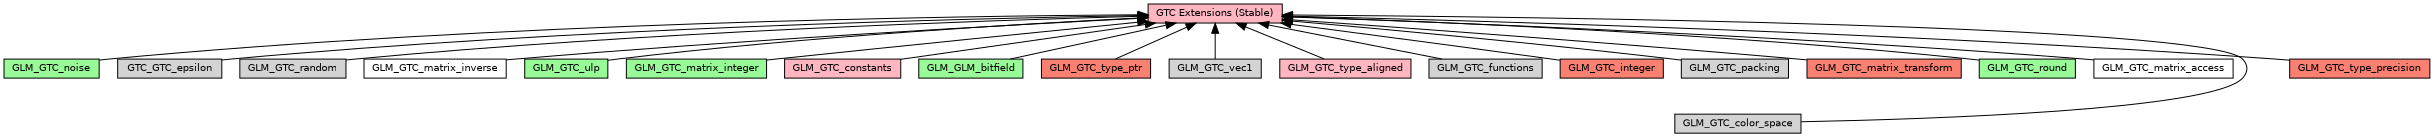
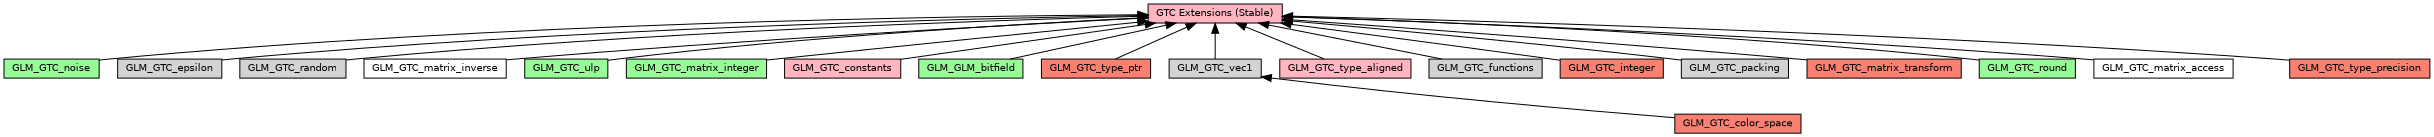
  digraph {
    rankdir=TB
    node [color=black fillcolor=lightgrey fontname=Helvetica fontsize=10 shape=box style=filled]
    edge [dir=back fontname=Helvetica fontsize=10 labelfontname=Helvetica labelfontsize=10 shape=plaintext style=solid]
    n1 [fillcolor=palegreen height=0.2 label=GLM_GTC_noise width=0.4]
    n2 [fillcolor=lightpink fontcolor=black height=0.2 label="GTC Extensions (Stable)" width=0.4]
-   n3 [height=0.2 label=GTC_GTC_epsilon width=0.4]
+   n3 [height=0.2 label=GLM_GTC_epsilon width=0.4]
    n4 [height=0.2 label=GLM_GTC_random width=0.4]
    n5 [fillcolor=white height=0.2 label=GLM_GTC_matrix_inverse width=0.4]
    n6 [fillcolor=palegreen height=0.2 label=GLM_GTC_ulp width=0.4]
    n7 [fillcolor=palegreen height=0.2 label=GLM_GTC_matrix_integer width=0.4]
    n8 [fillcolor=lightpink height=0.2 label=GLM_GTC_constants width=0.4]
    n9 [fillcolor=palegreen height=0.2 label=GLM_GLM_bitfield width=0.4]
    n10 [fillcolor=salmon height=0.2 label=GLM_GTC_type_ptr width=0.4]
    n11 [height=0.2 label=GLM_GTC_vec1 width=0.4]
    n12 [fillcolor=lightpink height=0.2 label=GLM_GTC_type_aligned width=0.4]
    n13 [height=0.2 label=GLM_GTC_functions width=0.4]
    n14 [fillcolor=salmon height=0.2 label=GLM_GTC_integer width=0.4]
    n15 [height=0.2 label=GLM_GTC_packing width=0.4]
    n16 [fillcolor=salmon height=0.2 label=GLM_GTC_matrix_transform width=0.4]
    n17 [fillcolor=palegreen height=0.2 label=GLM_GTC_round width=0.4]
    n18 [fillcolor=white height=0.2 label=GLM_GTC_matrix_access width=0.4]
-   n19 [height=0.2 label=GLM_GTC_color_space width=0.4]
+   n19 [fillcolor=salmon height=0.2 label=GLM_GTC_color_space width=0.4]
    n20 [fillcolor=salmon height=0.2 label=GLM_GTC_type_precision width=0.4]
    n2 -> n1
    n2 -> n3
    n2 -> n4
    n2 -> n5
    n2 -> n6
    n2 -> n7
    n2 -> n8
    n2 -> n9
    n2 -> n10
    n2 -> n11
    n2 -> n12
    n2 -> n13
    n2 -> n14
    n2 -> n15
    n2 -> n16
    n2 -> n17
    n2 -> n18
-   n2 -> n19
+   n11 -> n19
    n2 -> n20
  }
